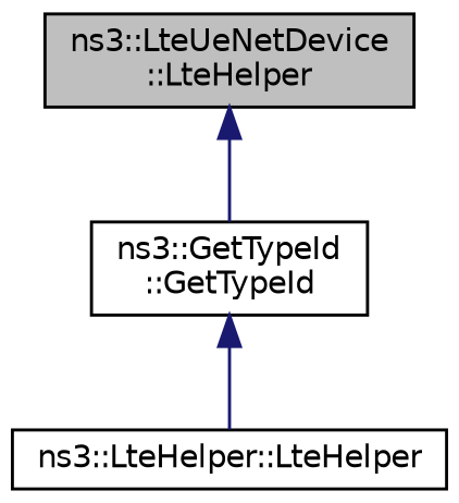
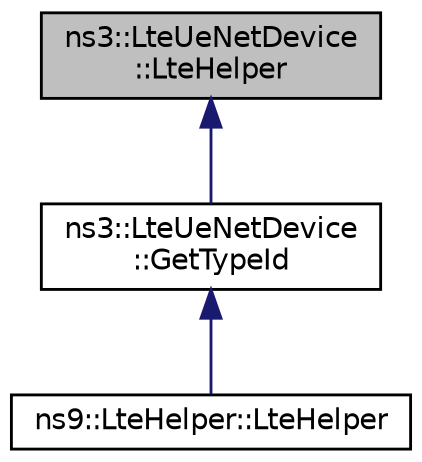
  digraph {
    rankdir=TB
    node [color=black fillcolor=white fontname=Helvetica fontsize=10 shape=record style=filled]
    edge [color=midnightblue dir=back fontname=Helvetica fontsize=10 labelfontname=Helvetica labelfontsize=10 style=solid]
    n1 [fillcolor=grey75 fontcolor=black height=0.2 label="ns3::LteUeNetDevice\l::LteHelper" width=0.4]
-   n2 [height=0.2 label="ns3::GetTypeId\l::GetTypeId" width=0.4]
-   n3 [height=0.2 label="ns3::LteHelper::LteHelper" width=0.4]
+   n2 [height=0.2 label="ns3::LteUeNetDevice\l::GetTypeId" width=0.4]
+   n3 [height=0.2 label="ns9::LteHelper::LteHelper" width=0.4]
    n1 -> n2
    n2 -> n3
  }
